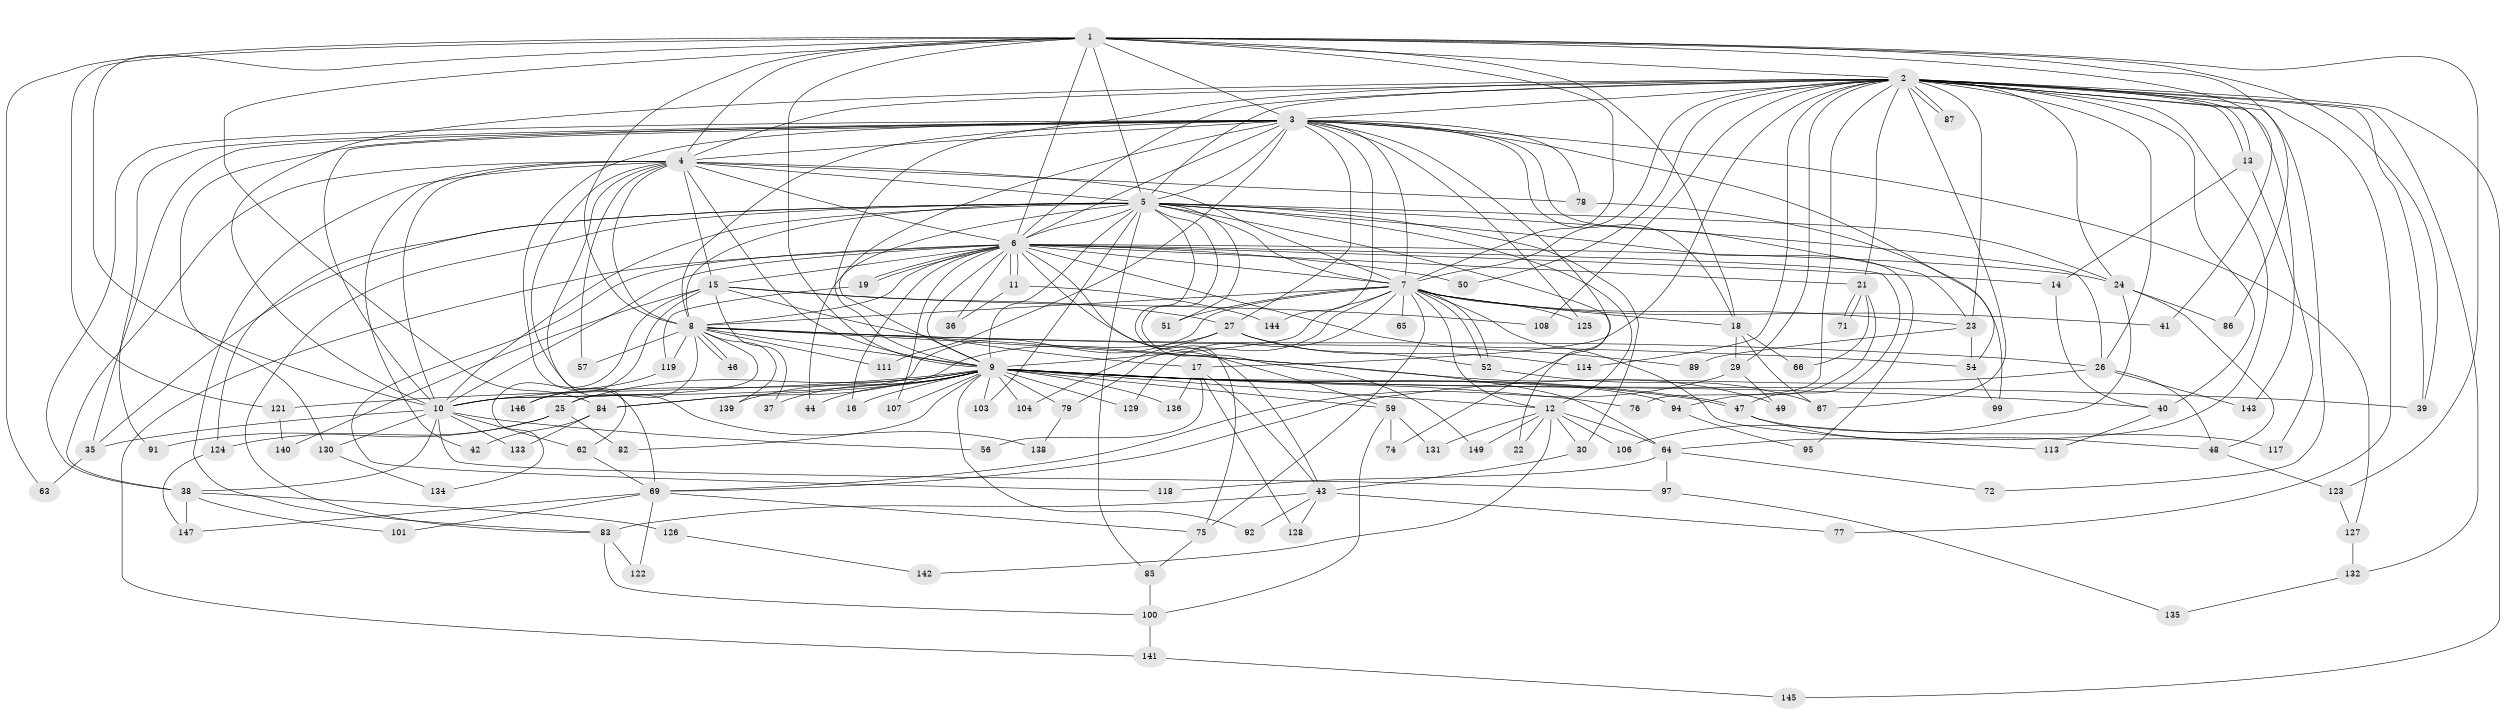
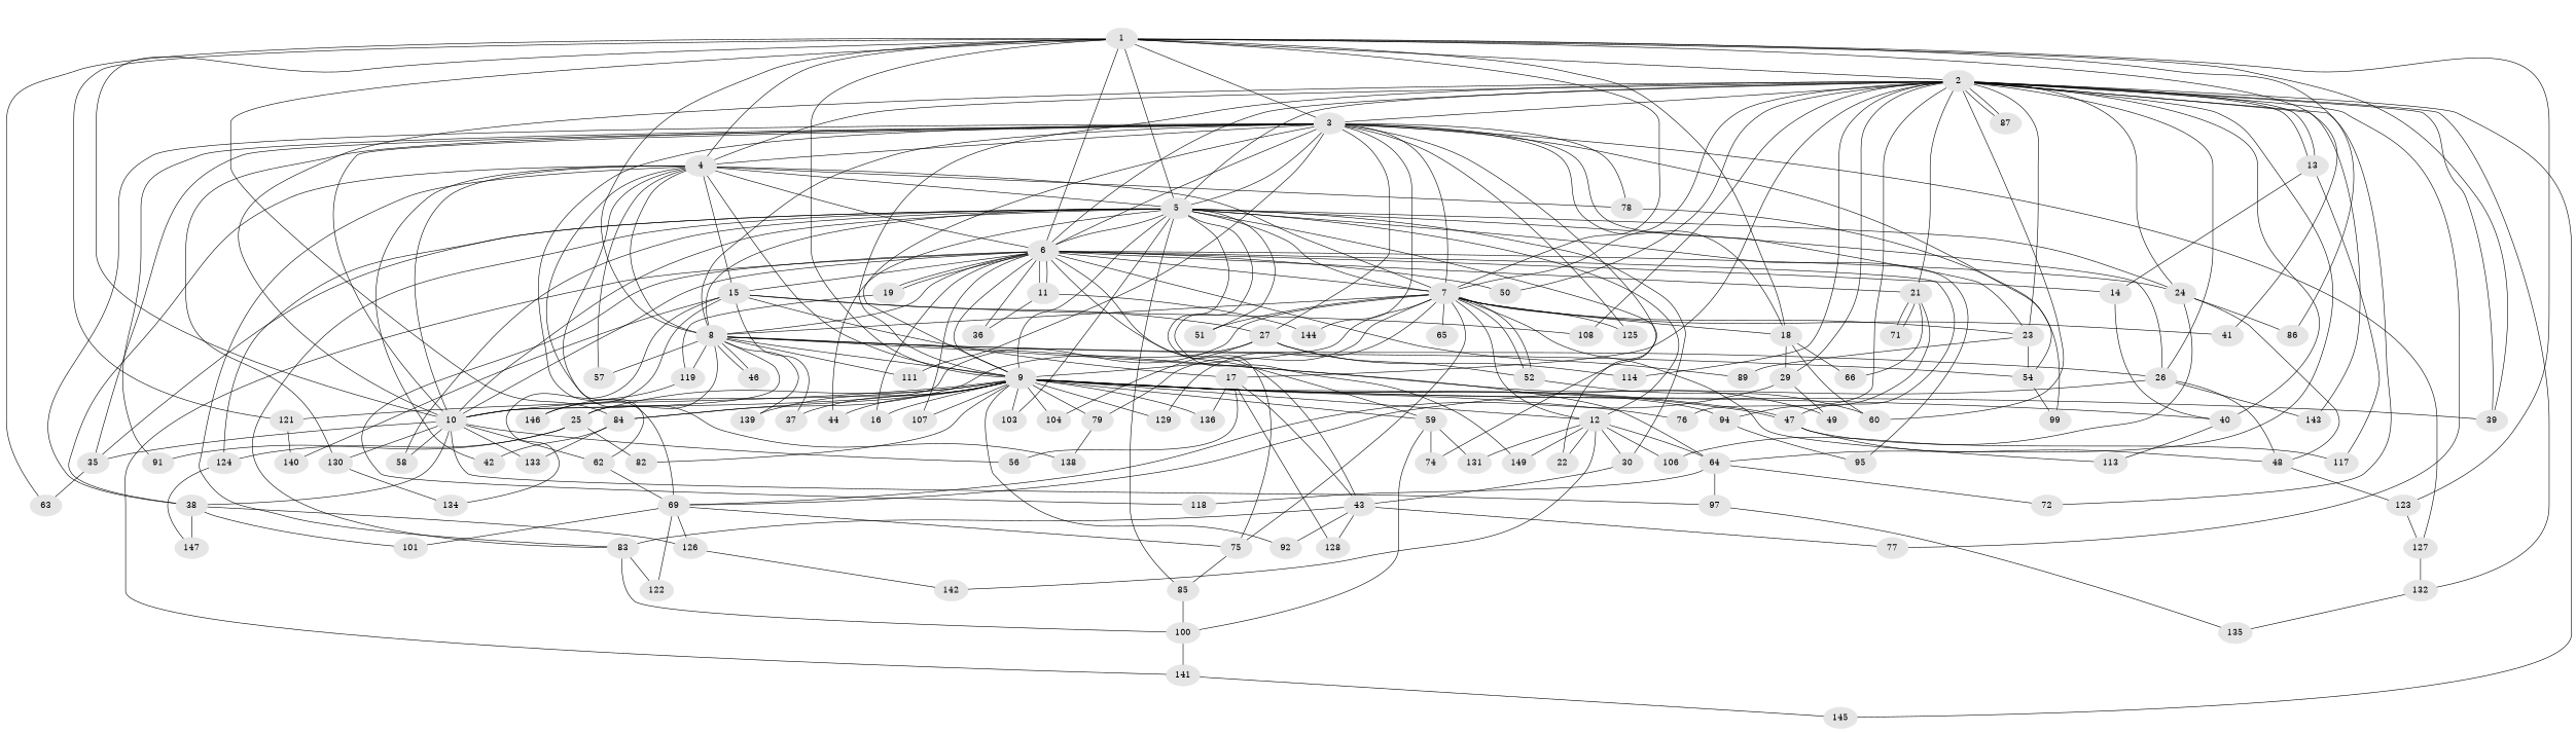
  graph {
    node [color=gray90 style=filled]
    1 [super="+96"]
    2 [super="+88"]
    3 [super="+109"]
    4 [super="+68"]
    5 [super="+28"]
    6 [super="+20"]
    7 [super="+33"]
    8 [super="+73"]
    9 [super="+32"]
    10 [super="+110"]
    18
    n12 [label=84 super="+53"]
    39 [super="+112"]
    41
    63
    86
    121
    123
    13
    17 [super="+67"]
    21
    23
    24 [super="+55"]
    26 [super="+93"]
    29
    40 [super="+102"]
    50
-   60 [super="+80" label=67]
+   60 [super="+80"]
    64 [super="+105"]
    72
    76
    77
    87
    108
    114
    132
    143
    145
    27 [super="+81"]
    35 [super="+120"]
    38 [super="+45"]
    54 [super="+98"]
    69 [super="+70"]
    74
    78
    91
    111
    125
    127
    130
    144
    15
    42
    57
    62
    83 [super="+90"]
    138
    12 [super="+84"]
    22
    30
    44
    51
+   58
    75 [super="+116"]
    85
    95
    103
    124
    149
    11 [super="+31"]
    14
    16
    19
    36
    43
    47 [super="+137"]
    59
    89
    107
    118
    141
    52
    65
    79
    113
    129
    25
    46
    49
    119
    139
    37
    82
    92
    94
    104
    136
    56
    97
    133
    66
    140
    117
    128
    71
    106
    48 [super="+61"]
    135
    101
    126
    147
    99
    122
    134
    146
    100 [super="+148"]
    131
    142
    1 -- 2
    1 -- 3
    1 -- 4
    1 -- 5
    1 -- 6
    1 -- 7
    1 -- 8
    1 -- 9
    1 -- 10
    1 -- 18
    1 -- n12
    1 -- 39
    1 -- 41
    1 -- 63
    1 -- 86
    1 -- 121
    1 -- 123
    2 -- 3
    2 -- 4
    2 -- 5
    2 -- 6
    2 -- 7
    2 -- 9
    2 -- 10 [weight=2]
    2 -- 39
    2 -- 13
    2 -- 13
    2 -- 17
    2 -- 21
    2 -- 23
    2 -- 24
    2 -- 26
    2 -- 29
    2 -- 40
    2 -- 50
    2 -- 60
    2 -- 64
    2 -- 72
    2 -- 76
    2 -- 77
    2 -- 87
    2 -- 87
    2 -- 108
    2 -- 114
    2 -- 132
    2 -- 143
    2 -- 145
    3 -- 4
    3 -- 5
    3 -- 6
    3 -- 7
    3 -- 8
    3 -- 9
    3 -- 10
    3 -- 18
    3 -- 23
    3 -- 27
    3 -- 35
    3 -- 38
    3 -- 54
    3 -- 69
    3 -- 74
    3 -- 78
    3 -- 91
    3 -- 111
    3 -- 125
    3 -- 127
    3 -- 130
    3 -- 144
    4 -- 5 [weight=2]
    4 -- 6
    4 -- 7
    4 -- 8
    4 -- 9
    4 -- 10
    4 -- 38
    4 -- 78
    4 -- 15
    4 -- 42
    4 -- 57
    4 -- 62
    4 -- 83
    4 -- 138
    5 -- 6
    5 -- 7
    5 -- 8
    5 -- 9 [weight=2]
    5 -- 10
    5 -- 24
    5 -- 26
    5 -- 35
    5 -- 83
    5 -- 12
    5 -- 22
    5 -- 30
    5 -- 44
    5 -- 51
+   5 -- 58
    5 -- 75
    5 -- 85
    5 -- 95
    5 -- 103
    5 -- 124
    5 -- 149
    6 -- 7 [weight=2]
    6 -- 8
    6 -- 9
    6 -- 10
    6 -- 21
    6 -- 24
    6 -- 50
    6 -- 15
    6 -- 11 [weight=2]
    6 -- 11
    6 -- 14
    6 -- 16
    6 -- 19
    6 -- 19
    6 -- 36
    6 -- 43
    6 -- 47
    6 -- 59
    6 -- 89
    6 -- 107
    6 -- 118
    6 -- 141
    7 -- 8
    7 -- 9 [weight=2]
    7 -- 10
    7 -- 18
    7 -- 41
    7 -- 23
    7 -- 125
    7 -- 12
    7 -- 51
    7 -- 75
    7 -- 52
    7 -- 52
    7 -- 65 [weight=2]
    7 -- 79
    7 -- 113
    7 -- 129
    8 -- 9
    8 -- 10
    8 -- 26
    8 -- 64
    8 -- 54
    8 -- 111
    8 -- 57
    8 -- 25
    8 -- 46
    8 -- 46
    8 -- 49
    8 -- 119
    8 -- 139
    9 -- 10
    9 -- n12
    9 -- 39
    9 -- 121
    9 -- 40
    9 -- 76
    9 -- 12
    9 -- 44
    9 -- 103
    9 -- 16
    9 -- 47
    9 -- 47
    9 -- 59
    9 -- 107
    9 -- 79
    9 -- 129
    9 -- 25
    9 -- 139
    9 -- 37
    9 -- 82
    9 -- 92
    9 -- 94
    9 -- 104
    9 -- 136
    10 -- 35
    10 -- 38
    10 -- 130
    10 -- 62
+   10 -- 58
    10 -- 56
    10 -- 97
    10 -- 133
    18 -- 29
    18 -- 60
    18 -- 66
    n12 -- 42
    n12 -- 133
    121 -- 140
    123 -- 127
    13 -- 14
    13 -- 117
    17 -- 43
    17 -- 136
    17 -- 56
    17 -- 128
    21 -- 94
    21 -- 66
    21 -- 71
    21 -- 71
    23 -- 54
    23 -- 89
    24 -- 86
    24 -- 106
    24 -- 48
    26 -- 143
    26 -- 69
    26 -- 48
    29 -- 69
    29 -- 49
    40 -- 113
    64 -- 72
    64 -- 118
    64 -- 97
    132 -- 135
    27 -- n12
    27 -- 114
    27 -- 52
    27 -- 104
    35 -- 63
    38 -- 101
    38 -- 126
    38 -- 147
    54 -- 99
    69 -- 75
    69 -- 101
-   69 -- 147
+   69 -- 126
    69 -- 122
    78 -- 99
    127 -- 132
    130 -- 134
    15 -- 17
    15 -- 108
    15 -- 27
    15 -- 37
    15 -- 140
    15 -- 134
    15 -- 146
    62 -- 69
    83 -- 122
    83 -- 100
    12 -- 64
    12 -- 22
    12 -- 30
    12 -- 149
    12 -- 106
    12 -- 131
    12 -- 142
    30 -- 43
    75 -- 85
    85 -- 100
    124 -- 147
    11 -- 144
    11 -- 36
    14 -- 40
    19 -- 119
    43 -- 77
    43 -- 83
    43 -- 92
    43 -- 128
    47 -- 117
    47 -- 48
    59 -- 74
    59 -- 100
    59 -- 131
    141 -- 145
    52 -- 60
    79 -- 138
    25 -- 91
    25 -- 124
    25 -- 82
    119 -- 146
    94 -- 95
    97 -- 135
    48 -- 123
    126 -- 142
    100 -- 141
  }
